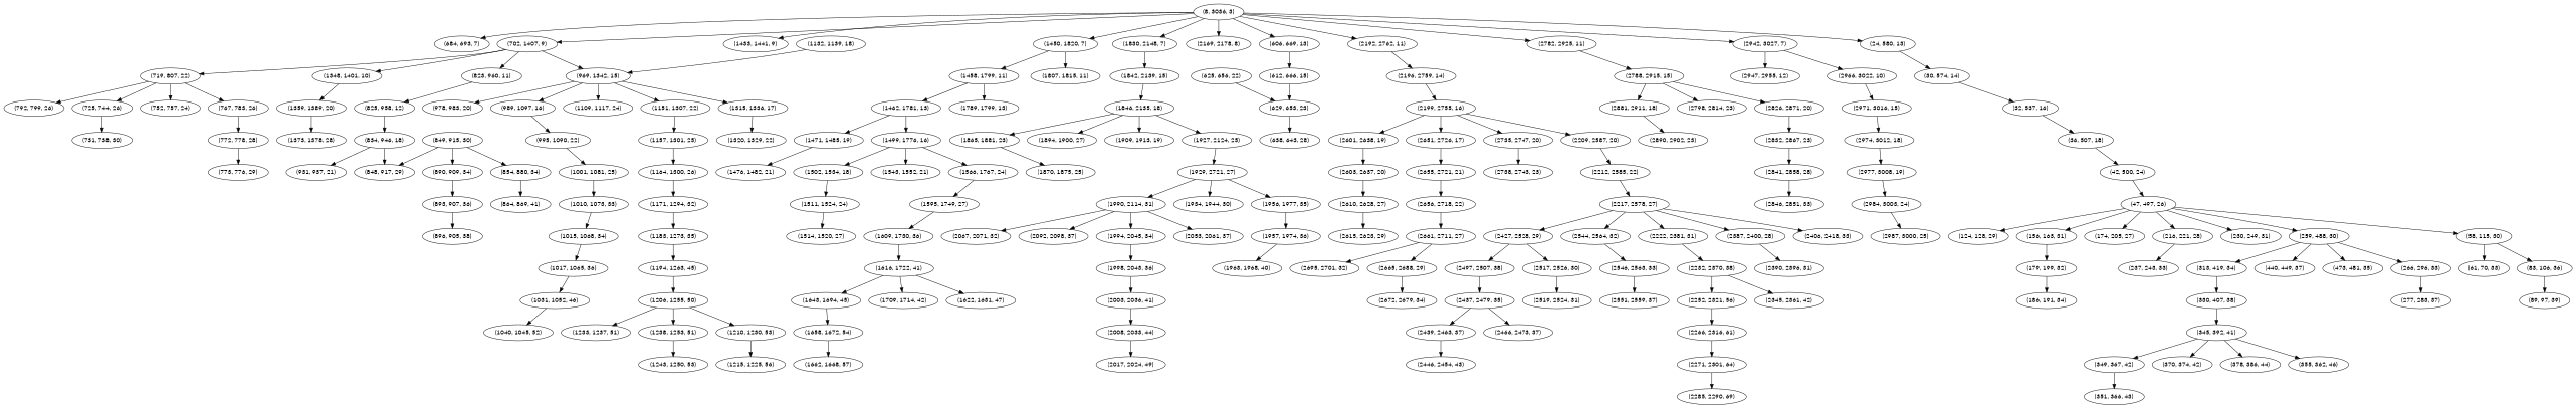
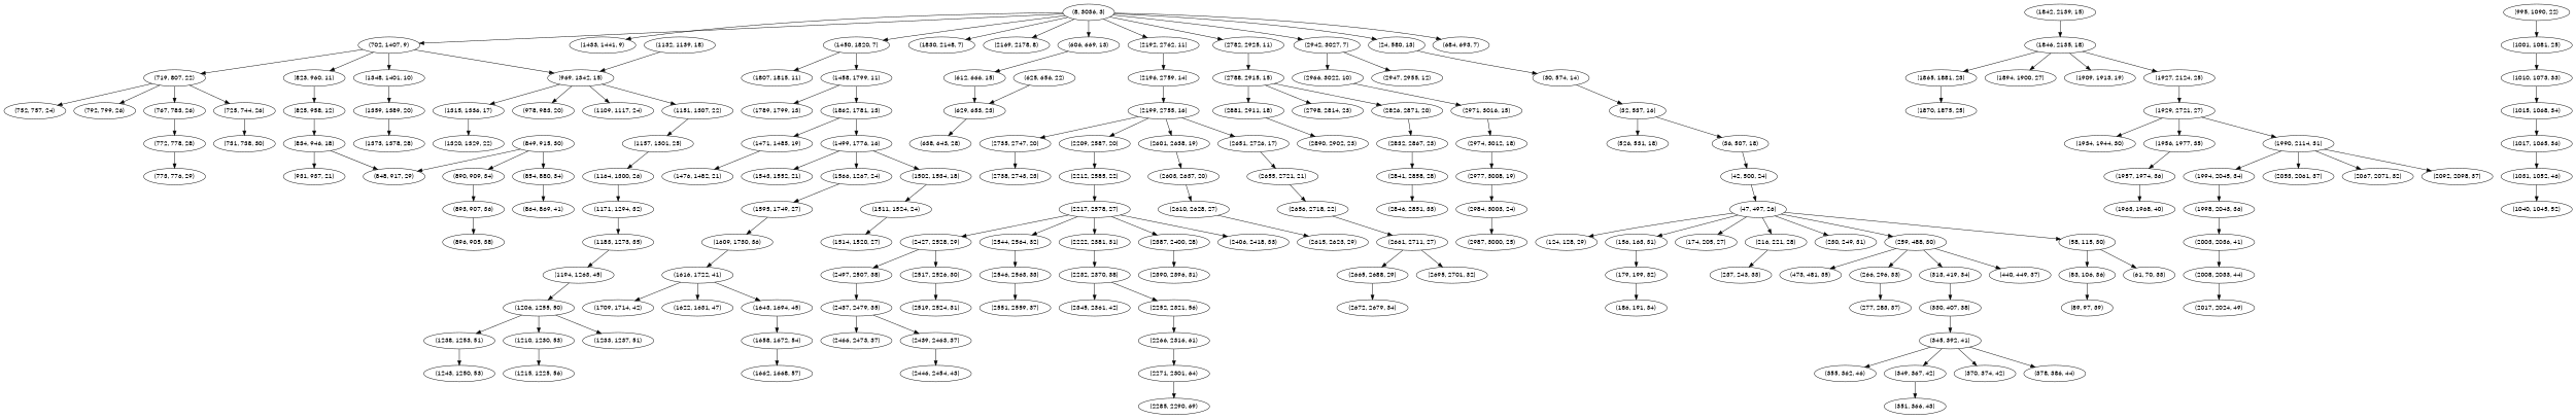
  digraph {
    fontname=Lato
    node [fontname=Lato]
    edge [fontname=Lato]
    "(8, 3036, 3)"
    "(24, 580, 13)"
    "(606, 669, 13)"
    "(684, 693, 7)"
    "(702, 1407, 9)"
    "(1433, 1441, 9)"
    "(1450, 1820, 7)"
    "(1830, 2148, 7)"
    "(2169, 2178, 8)"
    "(2192, 2762, 11)"
    "(2782, 2925, 11)"
    "(2942, 3027, 7)"
    "(30, 574, 14)"
    "(612, 666, 15)"
    "(719, 807, 22)"
    "(823, 960, 11)"
    "(969, 1342, 15)"
    "(1348, 1401, 10)"
    "(1458, 1799, 11)"
    "(1807, 1815, 11)"
    "(1842, 2139, 15)"
    "(2196, 2759, 14)"
    "(2788, 2915, 15)"
    "(2947, 2955, 12)"
    "(2966, 3022, 10)"
    "(32, 537, 16)"
    "(36, 507, 18)"
+   "(526, 531, 18)"
    "(42, 500, 24)"
    "(47, 497, 26)"
    "(58, 115, 30)"
    "(124, 128, 29)"
    "(156, 163, 31)"
    "(174, 205, 27)"
    "(216, 221, 28)"
    "(230, 249, 31)"
    "(259, 488, 30)"
    "(61, 70, 33)"
    "(83, 106, 36)"
    "(179, 199, 32)"
    "(237, 243, 33)"
    "(266, 296, 33)"
    "(313, 419, 34)"
    "(440, 449, 37)"
    "(473, 481, 35)"
    "(89, 97, 39)"
    "(186, 191, 34)"
    "(277, 283, 37)"
    "(330, 407, 38)"
    "(345, 392, 41)"
    "(349, 367, 42)"
    "(370, 374, 42)"
    "(378, 386, 44)"
    "(355, 362, 46)"
    "(351, 366, 43)"
    "(629, 653, 23)"
    "(625, 656, 22)"
    "(638, 643, 28)"
    "(725, 744, 26)"
    "(752, 757, 24)"
    "(767, 783, 26)"
    "(792, 799, 26)"
    "(825, 958, 12)"
    "(978, 983, 20)"
-   "(989, 1097, 16)"
    "(1109, 1117, 24)"
    "(1151, 1307, 22)"
    "(1315, 1336, 17)"
    "(1359, 1389, 20)"
    "(731, 738, 30)"
    "(772, 778, 28)"
    "(773, 776, 29)"
    "(834, 946, 18)"
    "(848, 917, 29)"
    "(931, 937, 21)"
    "(849, 915, 30)"
    "(854, 880, 34)"
    "(890, 909, 34)"
    "(864, 869, 41)"
    "(893, 907, 36)"
    "(896, 905, 38)"
    "(995, 1090, 22)"
    "(1132, 1139, 18)"
    "(1157, 1301, 25)"
    "(1320, 1329, 22)"
    "(1001, 1081, 25)"
    "(1010, 1073, 33)"
    "(1015, 1068, 34)"
    "(1017, 1065, 36)"
    "(1031, 1052, 46)"
    "(1040, 1045, 52)"
    "(1164, 1300, 26)"
    "(1171, 1294, 32)"
    "(1183, 1273, 35)"
    "(1194, 1263, 45)"
    "(1206, 1255, 50)"
    "(1210, 1230, 53)"
    "(1233, 1237, 51)"
    "(1238, 1253, 51)"
    "(1215, 1225, 56)"
    "(1243, 1250, 53)"
    "(1373, 1378, 28)"
-   "(1462, 1781, 13)"
+   "(1462, 1781, 13)" [label="(1862, 1781, 13)"]
    n104 [label="(1789, 1799, 13)"]
    "(1471, 1485, 19)"
    "(1499, 1776, 16)"
    "(1476, 1482, 21)"
    "(1502, 1534, 18)"
    "(1543, 1552, 21)"
-   "(1566, 1767, 24)"
+   "(1566, 1767, 24)" [label="(1566, 1267, 24)"]
    "(1511, 1524, 24)"
    "(1595, 1749, 27)"
    "(1514, 1520, 27)"
    "(1609, 1730, 36)"
    "(1616, 1722, 41)"
    "(1622, 1631, 47)"
    "(1643, 1694, 45)"
    "(1709, 1714, 42)"
    "(1658, 1672, 54)"
    "(1662, 1668, 57)"
    "(1846, 2135, 18)"
    "(1865, 1881, 23)"
    "(1894, 1900, 27)"
    "(1909, 1913, 19)"
    "(1927, 2124, 25)"
    "(1870, 1875, 25)"
    n127 [label="(1929, 2721, 27)"]
    "(1934, 1944, 30)"
    "(1956, 1977, 35)"
    "(1990, 2114, 31)"
    "(1957, 1974, 36)"
    "(1994, 2045, 34)"
    "(2053, 2061, 37)"
    "(2067, 2071, 32)"
    "(2092, 2098, 37)"
    "(1963, 1968, 40)"
    "(1998, 2043, 36)"
    "(2003, 2036, 41)"
    "(2008, 2033, 44)"
    "(2017, 2024, 49)"
    "(2199, 2755, 16)"
    "(2209, 2587, 20)"
    "(2601, 2638, 19)"
    "(2651, 2726, 17)"
    "(2735, 2747, 20)"
    "(2212, 2585, 22)"
    "(2603, 2637, 20)"
    "(2655, 2721, 21)"
    "(2738, 2743, 23)"
    "(2217, 2578, 27)"
    "(2222, 2381, 31)"
    "(2387, 2400, 28)"
    "(2406, 2418, 33)"
    "(2427, 2528, 29)"
    "(2544, 2564, 32)"
    "(2232, 2370, 38)"
    "(2390, 2396, 31)"
    "(2497, 2507, 38)"
    "(2517, 2526, 30)"
    "(2546, 2563, 33)"
    "(2252, 2321, 56)"
    "(2345, 2361, 42)"
    "(2266, 2316, 61)"
    "(2271, 2301, 64)"
    "(2285, 2290, 69)"
    "(2437, 2479, 35)"
    "(2439, 2463, 37)"
    "(2466, 2473, 37)"
    "(2519, 2524, 31)"
    "(2446, 2454, 43)"
    "(2551, 2559, 37)"
    "(2610, 2628, 27)"
    "(2615, 2623, 29)"
    "(2656, 2718, 22)"
    "(2661, 2711, 27)"
    "(2665, 2688, 29)"
    "(2695, 2701, 32)"
    "(2672, 2679, 34)"
    "(2798, 2814, 23)"
    "(2826, 2871, 20)"
    "(2881, 2911, 18)"
    "(2832, 2867, 23)"
    "(2890, 2902, 23)"
    "(2841, 2858, 28)"
    "(2846, 2851, 33)"
    "(2971, 3016, 15)"
    "(2974, 3012, 18)"
    "(2977, 3008, 19)"
    "(2984, 3003, 24)"
    "(2987, 3000, 25)"
    "(8, 3036, 3)" -> "(24, 580, 13)"
    "(8, 3036, 3)" -> "(606, 669, 13)"
    "(8, 3036, 3)" -> "(684, 693, 7)"
    "(8, 3036, 3)" -> "(702, 1407, 9)"
    "(8, 3036, 3)" -> "(1433, 1441, 9)"
    "(8, 3036, 3)" -> "(1450, 1820, 7)"
    "(8, 3036, 3)" -> "(1830, 2148, 7)"
    "(8, 3036, 3)" -> "(2169, 2178, 8)"
    "(8, 3036, 3)" -> "(2192, 2762, 11)"
    "(8, 3036, 3)" -> "(2782, 2925, 11)"
    "(8, 3036, 3)" -> "(2942, 3027, 7)"
    "(24, 580, 13)" -> "(30, 574, 14)"
    "(606, 669, 13)" -> "(612, 666, 15)"
    "(702, 1407, 9)" -> "(719, 807, 22)"
    "(702, 1407, 9)" -> "(823, 960, 11)"
    "(702, 1407, 9)" -> "(969, 1342, 15)"
    "(702, 1407, 9)" -> "(1348, 1401, 10)"
    "(1450, 1820, 7)" -> "(1458, 1799, 11)"
    "(1450, 1820, 7)" -> "(1807, 1815, 11)"
-   "(1830, 2148, 7)" -> "(1842, 2139, 15)"
    "(2192, 2762, 11)" -> "(2196, 2759, 14)"
    "(2782, 2925, 11)" -> "(2788, 2915, 15)"
    "(2942, 3027, 7)" -> "(2947, 2955, 12)"
    "(2942, 3027, 7)" -> "(2966, 3022, 10)"
    "(30, 574, 14)" -> "(32, 537, 16)"
    "(612, 666, 15)" -> "(629, 653, 23)"
    "(719, 807, 22)" -> "(725, 744, 26)"
    "(719, 807, 22)" -> "(752, 757, 24)"
    "(719, 807, 22)" -> "(767, 783, 26)"
    "(719, 807, 22)" -> "(792, 799, 26)"
    "(823, 960, 11)" -> "(825, 958, 12)"
    "(969, 1342, 15)" -> "(978, 983, 20)"
-   "(969, 1342, 15)" -> "(989, 1097, 16)"
    "(969, 1342, 15)" -> "(1109, 1117, 24)"
    "(969, 1342, 15)" -> "(1151, 1307, 22)"
    "(969, 1342, 15)" -> "(1315, 1336, 17)"
    "(1348, 1401, 10)" -> "(1359, 1389, 20)"
    "(1458, 1799, 11)" -> "(1462, 1781, 13)"
    "(1458, 1799, 11)" -> n104
    "(1842, 2139, 15)" -> "(1846, 2135, 18)"
    "(2196, 2759, 14)" -> "(2199, 2755, 16)"
    "(2788, 2915, 15)" -> "(2798, 2814, 23)"
    "(2788, 2915, 15)" -> "(2826, 2871, 20)"
    "(2788, 2915, 15)" -> "(2881, 2911, 18)"
    "(2966, 3022, 10)" -> "(2971, 3016, 15)"
    "(32, 537, 16)" -> "(36, 507, 18)"
+   "(32, 537, 16)" -> "(526, 531, 18)"
    "(36, 507, 18)" -> "(42, 500, 24)"
    "(42, 500, 24)" -> "(47, 497, 26)"
    "(47, 497, 26)" -> "(58, 115, 30)"
    "(47, 497, 26)" -> "(124, 128, 29)"
    "(47, 497, 26)" -> "(156, 163, 31)"
    "(47, 497, 26)" -> "(174, 205, 27)"
    "(47, 497, 26)" -> "(216, 221, 28)"
    "(47, 497, 26)" -> "(230, 249, 31)"
    "(47, 497, 26)" -> "(259, 488, 30)"
    "(58, 115, 30)" -> "(61, 70, 33)"
    "(58, 115, 30)" -> "(83, 106, 36)"
    "(156, 163, 31)" -> "(179, 199, 32)"
    "(216, 221, 28)" -> "(237, 243, 33)"
    "(259, 488, 30)" -> "(266, 296, 33)"
    "(259, 488, 30)" -> "(313, 419, 34)"
    "(259, 488, 30)" -> "(440, 449, 37)"
    "(259, 488, 30)" -> "(473, 481, 35)"
    "(83, 106, 36)" -> "(89, 97, 39)"
    "(179, 199, 32)" -> "(186, 191, 34)"
    "(266, 296, 33)" -> "(277, 283, 37)"
    "(313, 419, 34)" -> "(330, 407, 38)"
    "(330, 407, 38)" -> "(345, 392, 41)"
    "(345, 392, 41)" -> "(349, 367, 42)"
    "(345, 392, 41)" -> "(370, 374, 42)"
    "(345, 392, 41)" -> "(378, 386, 44)"
    "(345, 392, 41)" -> "(355, 362, 46)"
    "(349, 367, 42)" -> "(351, 366, 43)"
    "(629, 653, 23)" -> "(638, 643, 28)"
    "(625, 656, 22)" -> "(629, 653, 23)"
    "(725, 744, 26)" -> "(731, 738, 30)"
    "(767, 783, 26)" -> "(772, 778, 28)"
    "(825, 958, 12)" -> "(834, 946, 18)"
-   "(989, 1097, 16)" -> "(995, 1090, 22)"
    "(1151, 1307, 22)" -> "(1157, 1301, 25)"
    "(1315, 1336, 17)" -> "(1320, 1329, 22)"
    "(1359, 1389, 20)" -> "(1373, 1378, 28)"
    "(772, 778, 28)" -> "(773, 776, 29)"
    "(834, 946, 18)" -> "(848, 917, 29)"
    "(834, 946, 18)" -> "(931, 937, 21)"
    "(849, 915, 30)" -> "(848, 917, 29)"
    "(849, 915, 30)" -> "(854, 880, 34)"
    "(849, 915, 30)" -> "(890, 909, 34)"
    "(854, 880, 34)" -> "(864, 869, 41)"
    "(890, 909, 34)" -> "(893, 907, 36)"
    "(893, 907, 36)" -> "(896, 905, 38)"
    "(995, 1090, 22)" -> "(1001, 1081, 25)"
    "(1132, 1139, 18)" -> "(969, 1342, 15)"
    "(1157, 1301, 25)" -> "(1164, 1300, 26)"
    "(1001, 1081, 25)" -> "(1010, 1073, 33)"
    "(1010, 1073, 33)" -> "(1015, 1068, 34)"
    "(1015, 1068, 34)" -> "(1017, 1065, 36)"
    "(1017, 1065, 36)" -> "(1031, 1052, 46)"
    "(1031, 1052, 46)" -> "(1040, 1045, 52)"
    "(1164, 1300, 26)" -> "(1171, 1294, 32)"
    "(1171, 1294, 32)" -> "(1183, 1273, 35)"
    "(1183, 1273, 35)" -> "(1194, 1263, 45)"
    "(1194, 1263, 45)" -> "(1206, 1255, 50)"
    "(1206, 1255, 50)" -> "(1210, 1230, 53)"
    "(1206, 1255, 50)" -> "(1233, 1237, 51)"
    "(1206, 1255, 50)" -> "(1238, 1253, 51)"
    "(1210, 1230, 53)" -> "(1215, 1225, 56)"
    "(1238, 1253, 51)" -> "(1243, 1250, 53)"
    "(1462, 1781, 13)" -> "(1471, 1485, 19)"
    "(1462, 1781, 13)" -> "(1499, 1776, 16)"
    "(1471, 1485, 19)" -> "(1476, 1482, 21)"
    "(1499, 1776, 16)" -> "(1502, 1534, 18)"
    "(1499, 1776, 16)" -> "(1543, 1552, 21)"
    "(1499, 1776, 16)" -> "(1566, 1767, 24)"
    "(1502, 1534, 18)" -> "(1511, 1524, 24)"
    "(1566, 1767, 24)" -> "(1595, 1749, 27)"
    "(1511, 1524, 24)" -> "(1514, 1520, 27)"
    "(1595, 1749, 27)" -> "(1609, 1730, 36)"
    "(1609, 1730, 36)" -> "(1616, 1722, 41)"
    "(1616, 1722, 41)" -> "(1622, 1631, 47)"
    "(1616, 1722, 41)" -> "(1643, 1694, 45)"
    "(1616, 1722, 41)" -> "(1709, 1714, 42)"
    "(1643, 1694, 45)" -> "(1658, 1672, 54)"
    "(1658, 1672, 54)" -> "(1662, 1668, 57)"
    "(1846, 2135, 18)" -> "(1865, 1881, 23)"
    "(1846, 2135, 18)" -> "(1894, 1900, 27)"
    "(1846, 2135, 18)" -> "(1909, 1913, 19)"
    "(1846, 2135, 18)" -> "(1927, 2124, 25)"
    "(1865, 1881, 23)" -> "(1870, 1875, 25)"
    "(1927, 2124, 25)" -> n127
    n127 -> "(1934, 1944, 30)"
    n127 -> "(1956, 1977, 35)"
    n127 -> "(1990, 2114, 31)"
    "(1956, 1977, 35)" -> "(1957, 1974, 36)"
    "(1990, 2114, 31)" -> "(1994, 2045, 34)"
    "(1990, 2114, 31)" -> "(2053, 2061, 37)"
    "(1990, 2114, 31)" -> "(2067, 2071, 32)"
    "(1990, 2114, 31)" -> "(2092, 2098, 37)"
    "(1957, 1974, 36)" -> "(1963, 1968, 40)"
    "(1994, 2045, 34)" -> "(1998, 2043, 36)"
    "(1998, 2043, 36)" -> "(2003, 2036, 41)"
    "(2003, 2036, 41)" -> "(2008, 2033, 44)"
    "(2008, 2033, 44)" -> "(2017, 2024, 49)"
    "(2199, 2755, 16)" -> "(2209, 2587, 20)"
    "(2199, 2755, 16)" -> "(2601, 2638, 19)"
    "(2199, 2755, 16)" -> "(2651, 2726, 17)"
    "(2199, 2755, 16)" -> "(2735, 2747, 20)"
    "(2209, 2587, 20)" -> "(2212, 2585, 22)"
    "(2601, 2638, 19)" -> "(2603, 2637, 20)"
    "(2651, 2726, 17)" -> "(2655, 2721, 21)"
    "(2735, 2747, 20)" -> "(2738, 2743, 23)"
    "(2212, 2585, 22)" -> "(2217, 2578, 27)"
    "(2603, 2637, 20)" -> "(2610, 2628, 27)"
    "(2655, 2721, 21)" -> "(2656, 2718, 22)"
    "(2217, 2578, 27)" -> "(2222, 2381, 31)"
    "(2217, 2578, 27)" -> "(2387, 2400, 28)"
    "(2217, 2578, 27)" -> "(2406, 2418, 33)"
    "(2217, 2578, 27)" -> "(2427, 2528, 29)"
    "(2217, 2578, 27)" -> "(2544, 2564, 32)"
    "(2222, 2381, 31)" -> "(2232, 2370, 38)"
    "(2387, 2400, 28)" -> "(2390, 2396, 31)"
    "(2427, 2528, 29)" -> "(2497, 2507, 38)"
    "(2427, 2528, 29)" -> "(2517, 2526, 30)"
    "(2544, 2564, 32)" -> "(2546, 2563, 33)"
    "(2232, 2370, 38)" -> "(2252, 2321, 56)"
    "(2232, 2370, 38)" -> "(2345, 2361, 42)"
    "(2497, 2507, 38)" -> "(2437, 2479, 35)"
    "(2517, 2526, 30)" -> "(2519, 2524, 31)"
    "(2546, 2563, 33)" -> "(2551, 2559, 37)"
    "(2252, 2321, 56)" -> "(2266, 2316, 61)"
    "(2266, 2316, 61)" -> "(2271, 2301, 64)"
    "(2271, 2301, 64)" -> "(2285, 2290, 69)"
    "(2437, 2479, 35)" -> "(2439, 2463, 37)"
    "(2437, 2479, 35)" -> "(2466, 2473, 37)"
    "(2439, 2463, 37)" -> "(2446, 2454, 43)"
    "(2610, 2628, 27)" -> "(2615, 2623, 29)"
    "(2656, 2718, 22)" -> "(2661, 2711, 27)"
    "(2661, 2711, 27)" -> "(2665, 2688, 29)"
    "(2661, 2711, 27)" -> "(2695, 2701, 32)"
    "(2665, 2688, 29)" -> "(2672, 2679, 34)"
    "(2826, 2871, 20)" -> "(2832, 2867, 23)"
    "(2881, 2911, 18)" -> "(2890, 2902, 23)"
    "(2832, 2867, 23)" -> "(2841, 2858, 28)"
    "(2841, 2858, 28)" -> "(2846, 2851, 33)"
    "(2971, 3016, 15)" -> "(2974, 3012, 18)"
    "(2974, 3012, 18)" -> "(2977, 3008, 19)"
    "(2977, 3008, 19)" -> "(2984, 3003, 24)"
    "(2984, 3003, 24)" -> "(2987, 3000, 25)"
  }
